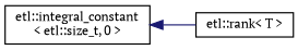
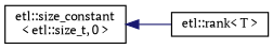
  digraph {
    rankdir=LR
    fontname="PT Serif"
    node [color=black fillcolor=white fontname="PT Serif" fontsize=10 shape=record style=filled]
-   n1 [height=0.2 label="etl::integral_constant\l\< etl::size_t, 0 \>" width=0.4]
+   n1 [height=0.2 label="etl::size_constant\l\< etl::size_t, 0 \>" width=0.4]
    n2 [height=0.2 label="etl::rank\< T \>" width=0.4]
    n1 -> n2 [color=midnightblue dir=back fontname="PT Serif" fontsize=10 labelfontname=Helvetica labelfontsize=10 style=solid]
  }
